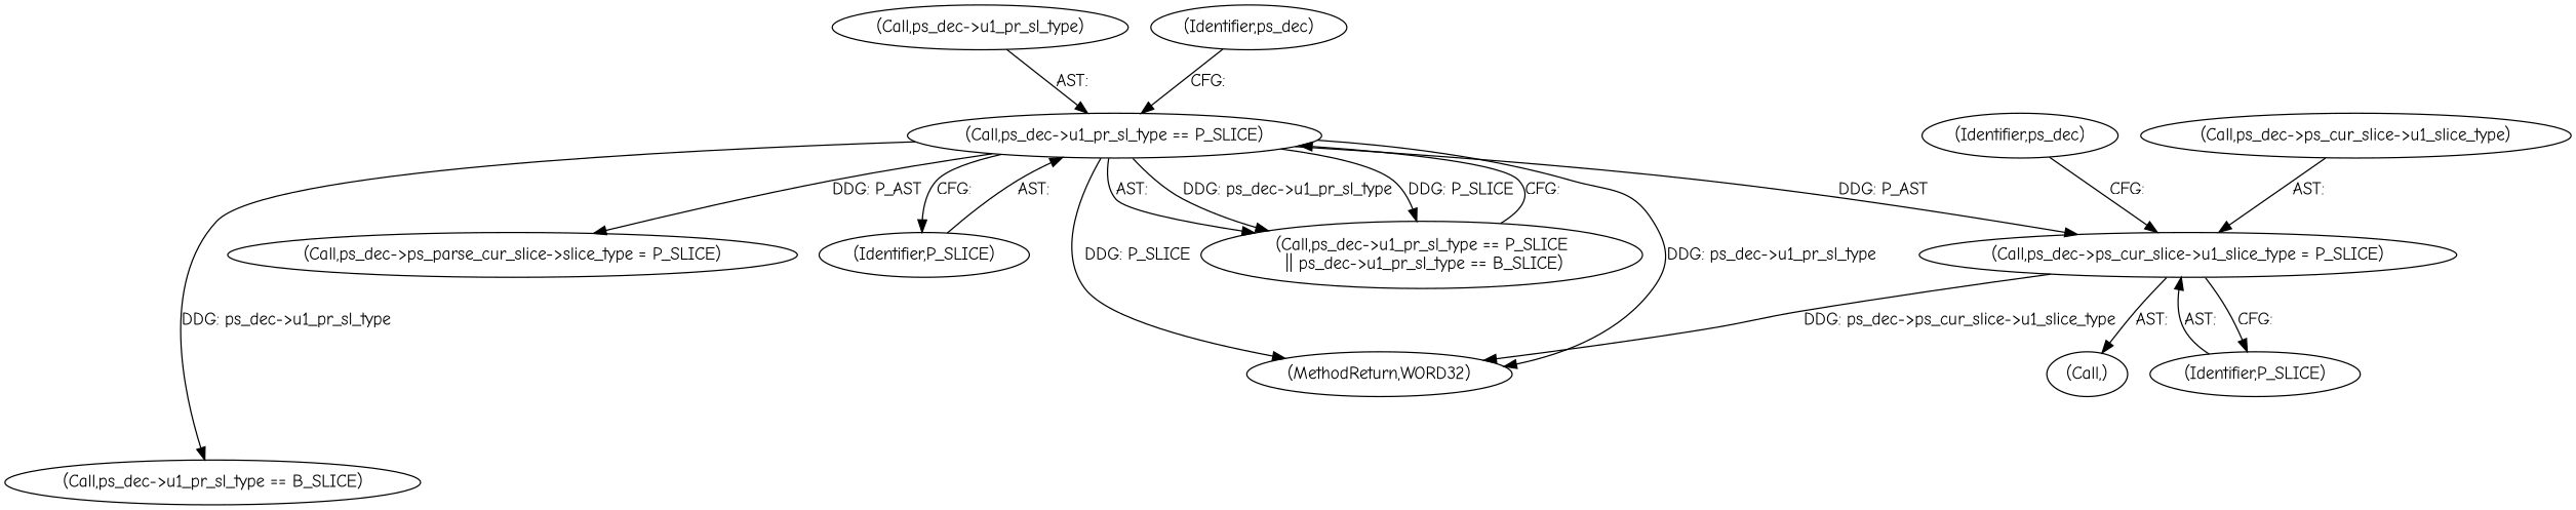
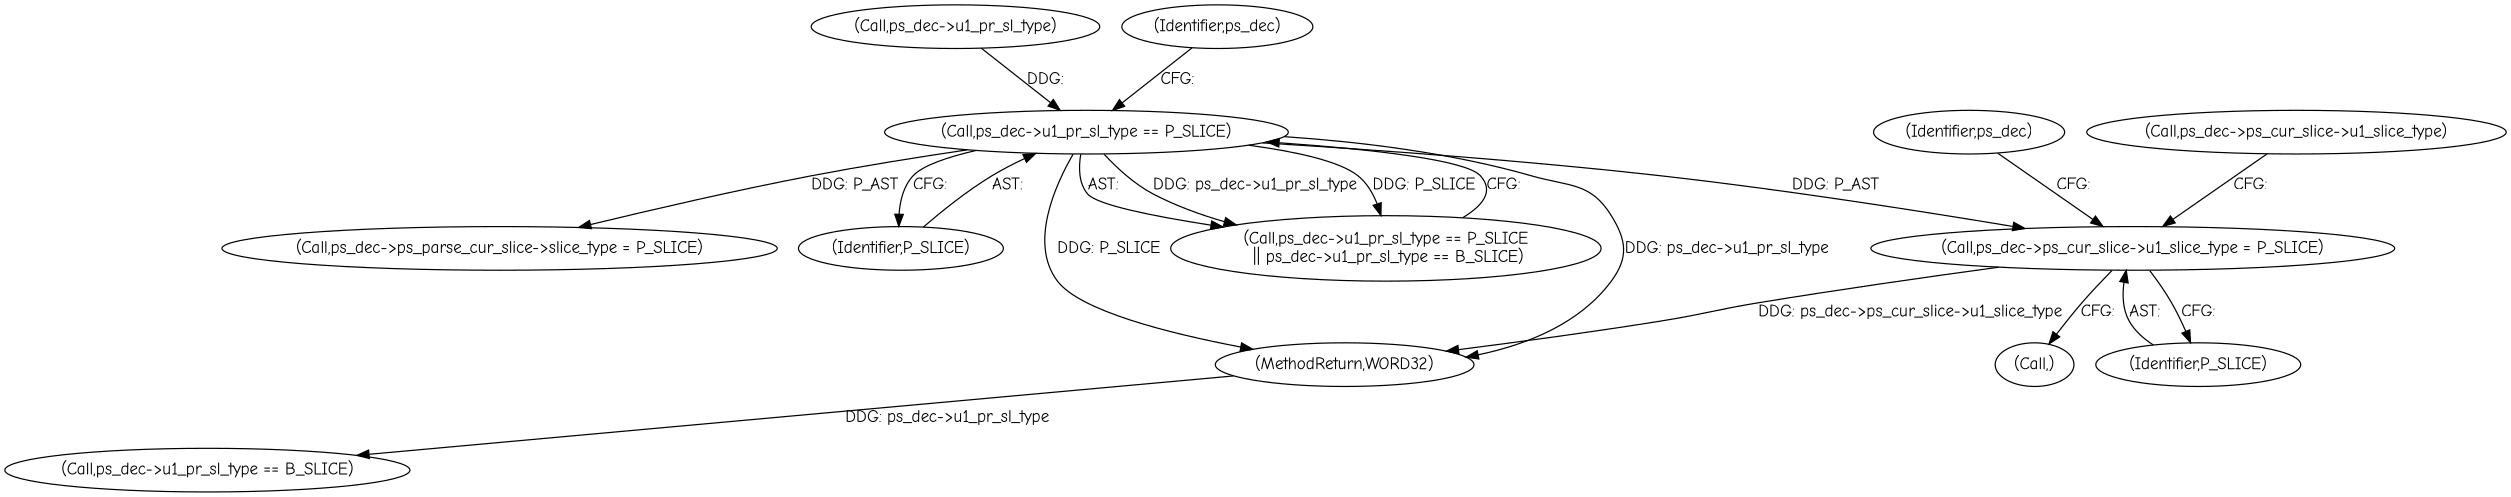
  digraph {
    fontname="Comic Neue"
    node [fontname="Comic Neue"]
    edge [fontname="Comic Neue"]
    n1 [label="(Call,ps_dec->ps_cur_slice->u1_slice_type = P_SLICE)"]
    n2 [label="(Call,)"]
    n3 [label="(MethodReturn,WORD32)"]
    n4 [label="(Identifier,P_SLICE)"]
    n5 [label="(Call,ps_dec->u1_pr_sl_type == P_SLICE)"]
    n6 [label="(Call,ps_dec->ps_parse_cur_slice->slice_type = P_SLICE)"]
    n7 [label="(Identifier,P_SLICE)"]
    n8 [label="(Call,ps_dec->u1_pr_sl_type == B_SLICE)"]
    n9 [label="(Call,ps_dec->u1_pr_sl_type == P_SLICE\n || ps_dec->u1_pr_sl_type == B_SLICE)"]
    n10 [label="(Identifier,ps_dec)"]
    n11 [label="(Call,ps_dec->u1_pr_sl_type)"]
    n12 [label="(Identifier,ps_dec)"]
    n13 [label="(Call,ps_dec->ps_cur_slice->u1_slice_type)"]
-   n1 -> n2 [label="AST: "]
+   n1 -> n2 [label="CFG: "]
    n1 -> n3 [label="DDG: ps_dec->ps_cur_slice->u1_slice_type"]
    n1 -> n4 [label="CFG: "]
    n4 -> n1 [label="AST: "]
    n5 -> n1 [label="DDG: P_AST"]
    n5 -> n3 [label="DDG: P_SLICE"]
    n5 -> n3 [label="DDG: ps_dec->u1_pr_sl_type"]
    n5 -> n6 [label="DDG: P_AST"]
    n5 -> n7 [label="CFG: "]
-   n5 -> n8 [label="DDG: ps_dec->u1_pr_sl_type"]
+   n3 -> n8 [label="DDG: ps_dec->u1_pr_sl_type"]
    n5 -> n9 [label="AST: "]
    n5 -> n9 [label="DDG: ps_dec->u1_pr_sl_type"]
    n5 -> n9 [label="DDG: P_SLICE"]
    n7 -> n5 [label="AST: "]
    n9 -> n5 [label="CFG: "]
    n10 -> n1 [label="CFG: "]
-   n11 -> n5 [label="AST: "]
+   n11 -> n5 [label="DDG: "]
    n12 -> n5 [label="CFG: "]
-   n13 -> n1 [label="AST: "]
+   n13 -> n1 [label="CFG: "]
  }
